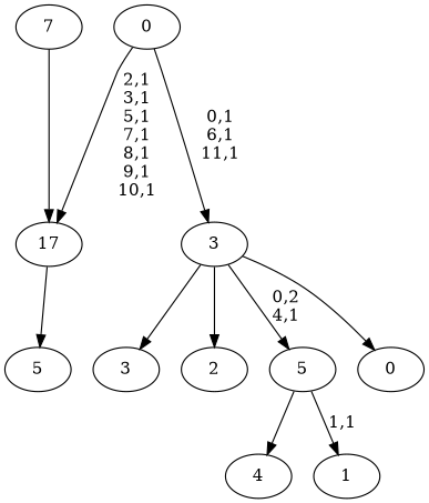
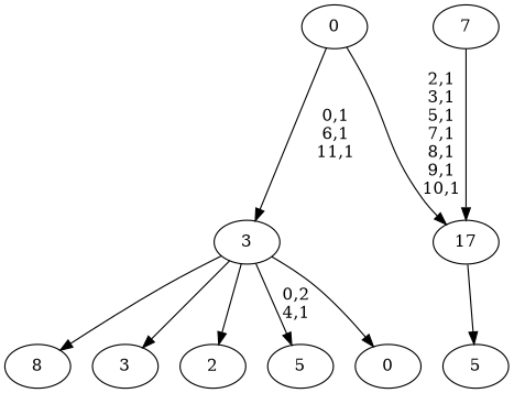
  digraph {
+   n1 [label=8]
    n2 [label=7]
    17
    n4 [label=5]
-   n5 [label=4]
    n6 [label=3]
    n7 [label=2]
-   n8 [label=1]
    5
    n10 [label=0]
    3
    0
    n2 -> 17
    17 -> n4
-   5 -> n5
-   5 -> n8 [label="1,1"]
+   3 -> n1
    3 -> n6
    3 -> n7
    3 -> 5 [label="0,2\n4,1"]
    3 -> n10
    0 -> 17 [label="2,1\n3,1\n5,1\n7,1\n8,1\n9,1\n10,1"]
    0 -> 3 [label="0,1\n6,1\n11,1"]
  }
